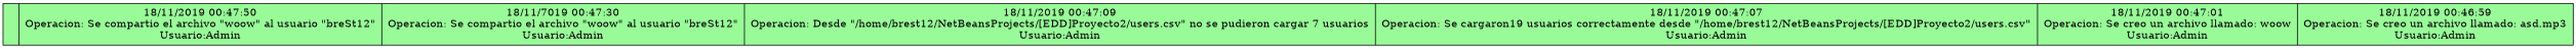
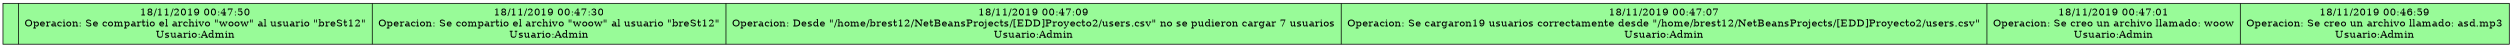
  digraph {
    rankdir=LR
-   n1 [label="{|18/11/2019 00:47:50\nOperacion: Se compartio el archivo \"woow\" al usuario \"breSt12\"\nUsuario:Admin|18/11/7019 00:47:30\nOperacion: Se compartio el archivo \"woow\" al usuario \"breSt12\"\nUsuario:Admin|18/11/2019 00:47:09\nOperacion: Desde \"/home/brest12/NetBeansProjects/[EDD]Proyecto2/users.csv\" no se pudieron cargar 7 usuarios\nUsuario:Admin|18/11/2019 00:47:07\nOperacion: Se cargaron19 usuarios correctamente desde \"/home/brest12/NetBeansProjects/[EDD]Proyecto2/users.csv\"\nUsuario:Admin|18/11/2019 00:47:01\nOperacion: Se creo un archivo llamado: woow\nUsuario:Admin|18/11/2019 00:46:59\nOperacion: Se creo un archivo llamado: asd.mp3\nUsuario:Admin}" shape=record style=filled fillcolor=palegreen]
+   n1 [label="{|18/11/2019 00:47:50\nOperacion: Se compartio el archivo \"woow\" al usuario \"breSt12\"\nUsuario:Admin|18/11/2019 00:47:30\nOperacion: Se compartio el archivo \"woow\" al usuario \"breSt12\"\nUsuario:Admin|18/11/2019 00:47:09\nOperacion: Desde \"/home/brest12/NetBeansProjects/[EDD]Proyecto2/users.csv\" no se pudieron cargar 7 usuarios\nUsuario:Admin|18/11/2019 00:47:07\nOperacion: Se cargaron19 usuarios correctamente desde \"/home/brest12/NetBeansProjects/[EDD]Proyecto2/users.csv\"\nUsuario:Admin|18/11/2019 00:47:01\nOperacion: Se creo un archivo llamado: woow\nUsuario:Admin|18/11/2019 00:46:59\nOperacion: Se creo un archivo llamado: asd.mp3\nUsuario:Admin}" shape=record style=filled fillcolor=palegreen]
  }
